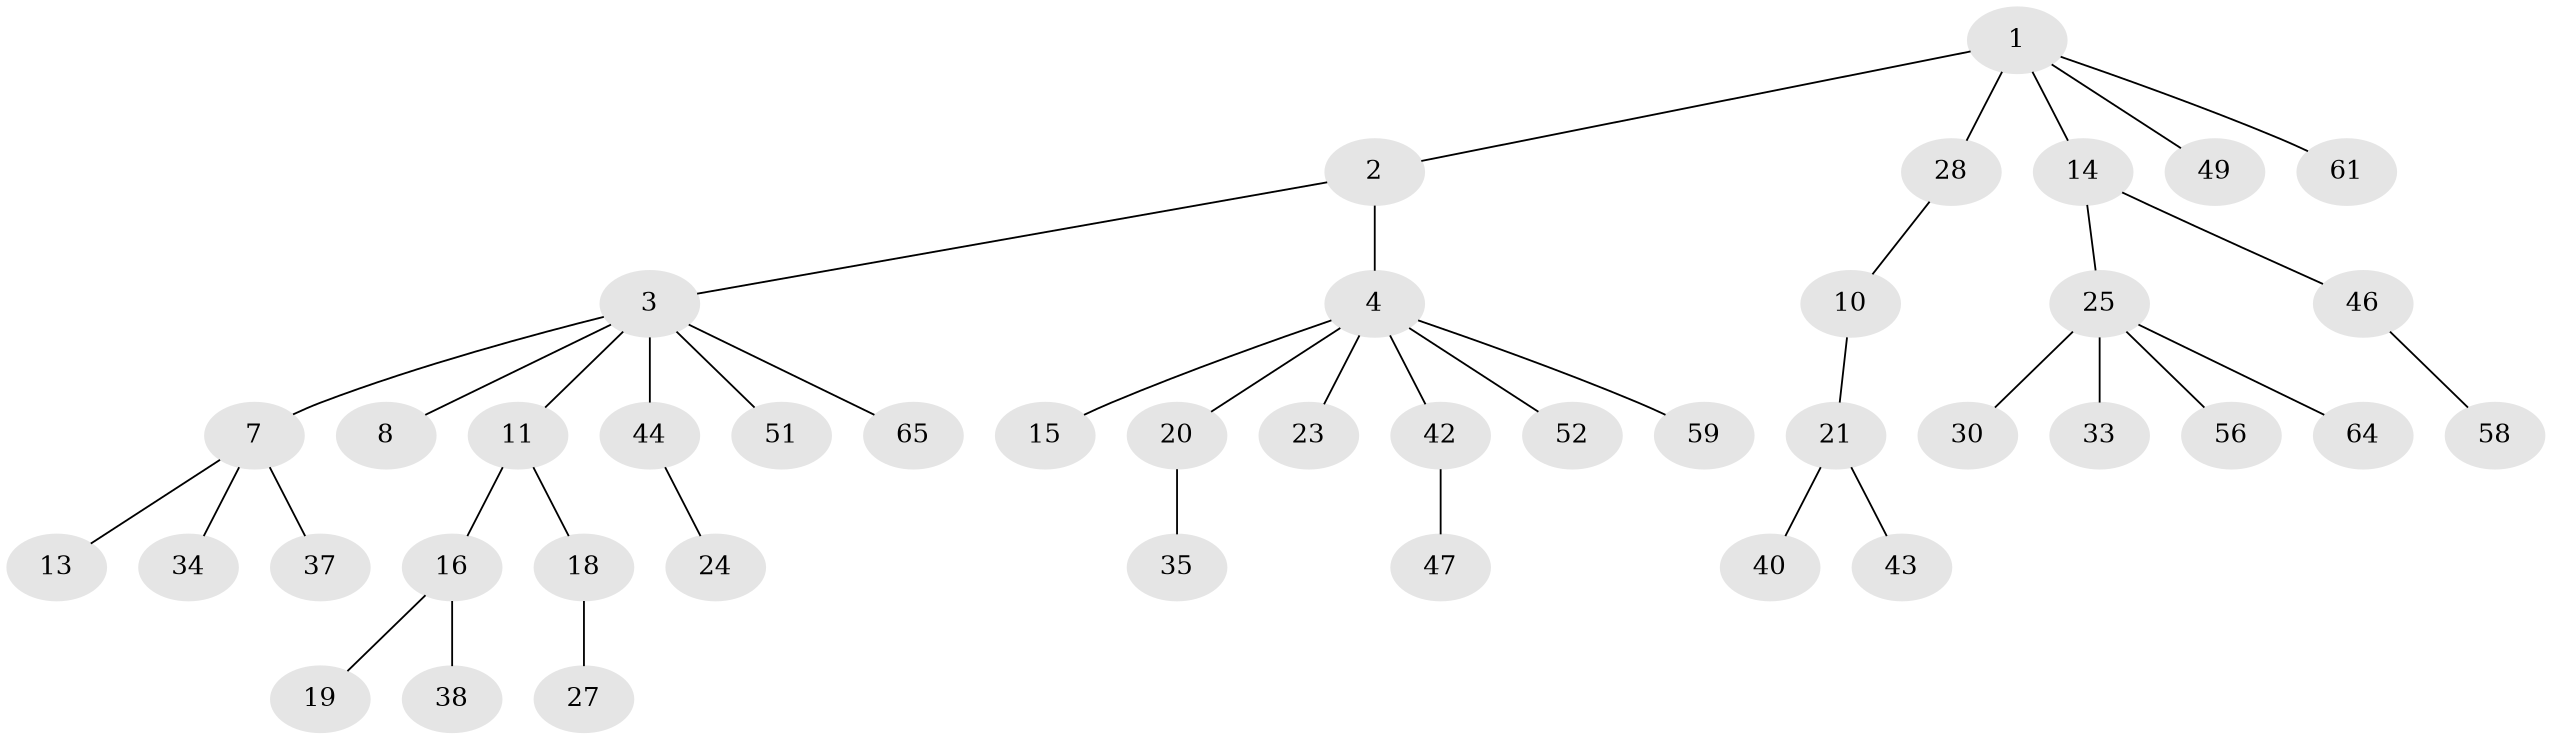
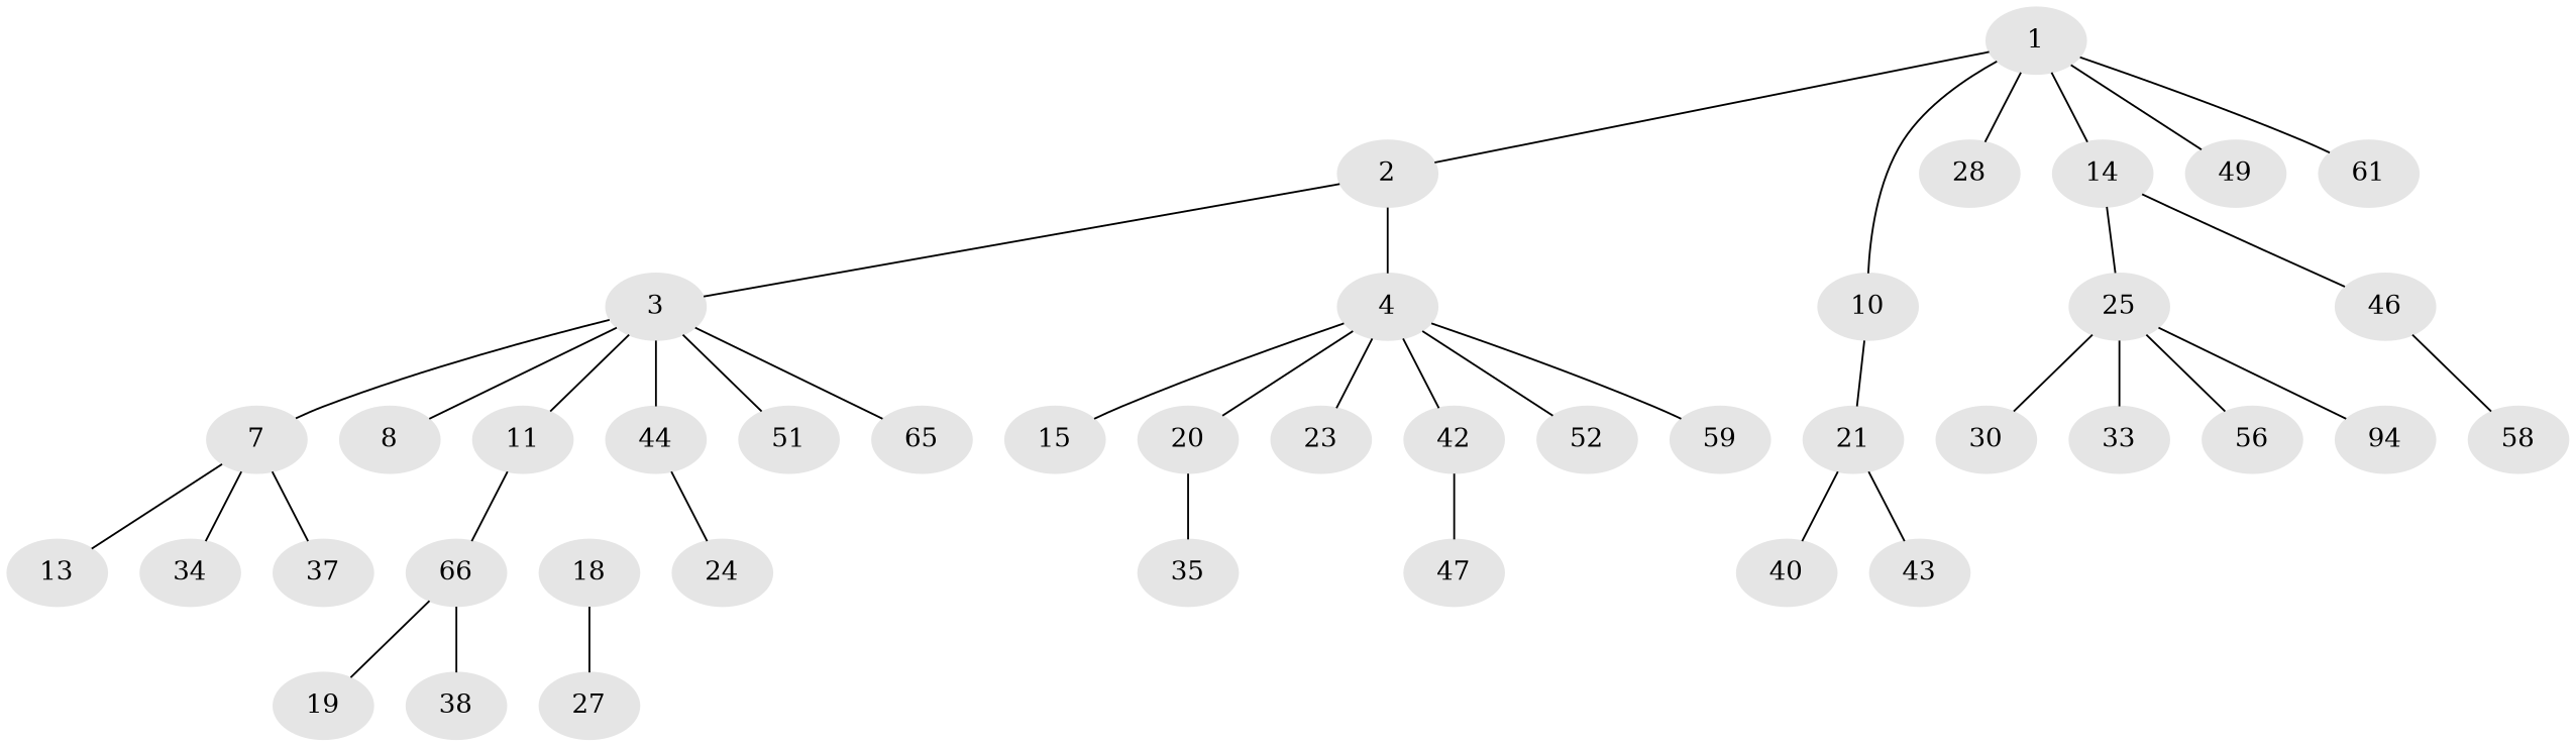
  graph {
    node [color=gray90 style=filled]
    1 [super="+9"]
    2 [super="+12"]
    10
    14 [super="+32"]
    28
    49
    61
    3 [super="+6"]
    4 [super="+5"]
    21 [super="+26"]
    25 [super="+36"]
    46
    7 [super="+57"]
    8 [super="+29"]
    11
    44
    51
    65
    15
    20 [super="+31"]
    23
    42 [super="+45"]
    52 [super="+62"]
    59 [super="+63"]
    13 [super="+22"]
    34
    37 [super="+53"]
-   16 [super="+17"]
+   16 [super="+17" label=66]
    18 [super="+60"]
    24 [super="+55"]
    35 [super="+48"]
    47
    40
    43
    19
    38 [super="+54"]
    27
    30 [super="+39"]
    33
    56
-   64 [super="+66"]
+   64 [super="+66" label=94]
    58
    1 -- 2
-   28 -- 10
+   1 -- 10
    1 -- 14
    1 -- 28
    1 -- 49
    1 -- 61
    2 -- 3
    2 -- 4
    10 -- 21
    14 -- 25
    14 -- 46
    3 -- 7
    3 -- 8
    3 -- 11
    3 -- 44
    3 -- 51
    3 -- 65
    4 -- 15
    4 -- 20
    4 -- 23
    4 -- 42
    4 -- 52
    4 -- 59
    21 -- 40
    21 -- 43
    25 -- 30
    25 -- 33
    25 -- 56
    25 -- 64
    46 -- 58
    7 -- 13
    7 -- 34
    7 -- 37
    11 -- 16
-   11 -- 18
    44 -- 24
    20 -- 35
    42 -- 47
    16 -- 19
    16 -- 38
    18 -- 27
  }
